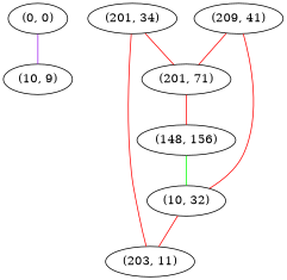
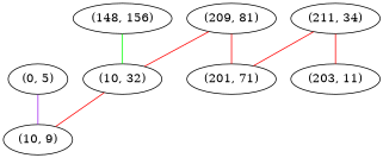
  graph {
    edge [color=red weight=1]
-   "(0, 0)"
+   "(0, 0)" [label="(0, 5)"]
    "(10, 9)"
    n3 [label="(201, 71)"]
-   "(209, 41)"
+   "(209, 41)" [label="(209, 81)"]
    "(10, 32)"
    "(148, 156)"
-   "(201, 34)"
+   "(201, 34)" [label="(211, 34)"]
    n8 [label="(203, 11)"]
    "(0, 0)" -- "(10, 9)" [color=purple weight=4]
-   n3 -- "(148, 156)"
    "(209, 41)" -- n3
    "(209, 41)" -- "(10, 32)"
-   "(10, 32)" -- n8
+   "(10, 32)" -- "(10, 9)"
    "(148, 156)" -- "(10, 32)" [color=green weight=2]
    "(201, 34)" -- n3
    "(201, 34)" -- n8
  }
